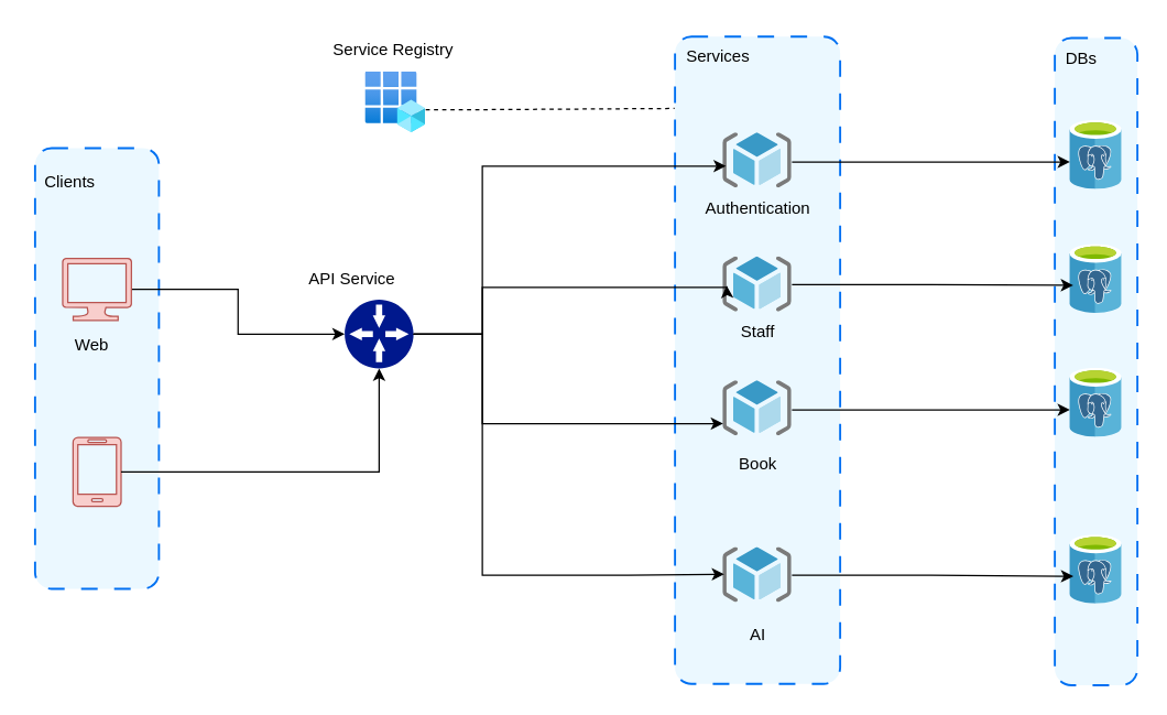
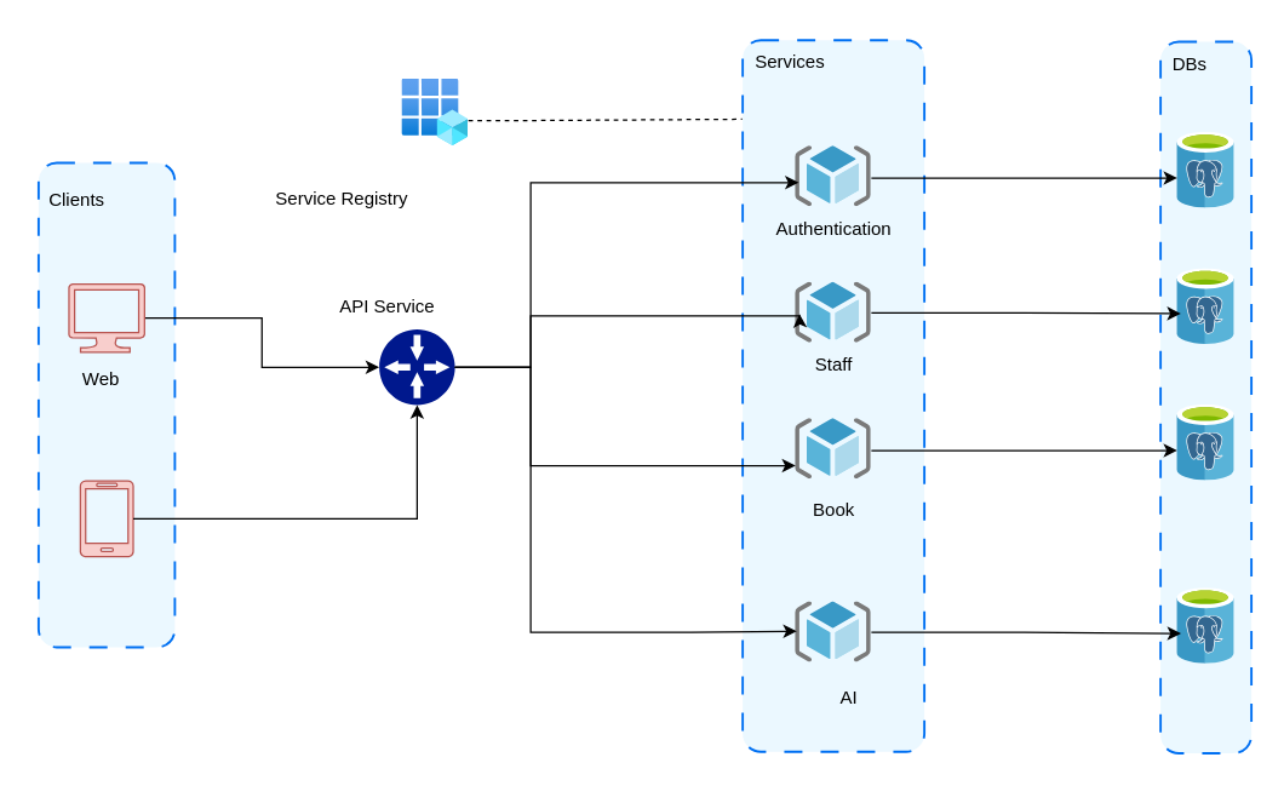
  <mxCell id="0" />
  <mxCell id="1" parent="0" />
  <mxCell id="2" value="" style="rounded=1;whiteSpace=wrap;html=1;strokeColor=#0070F2;fillColor=#EBF8FF;arcSize=24;absoluteArcSize=1;imageWidth=64;imageHeight=64;strokeWidth=1.5;dashed=1;dashPattern=8 8;" parent="1" vertex="1"><mxGeometry x="25" y="107" width="90" height="320" as="geometry" /></mxCell>
  <mxCell id="3" value="" style="rounded=1;whiteSpace=wrap;html=1;strokeColor=#0070F2;fillColor=#EBF8FF;arcSize=24;absoluteArcSize=1;imageWidth=64;imageHeight=64;strokeWidth=1.5;dashed=1;dashPattern=8 8;" parent="1" vertex="1"><mxGeometry x="766" y="27" width="60" height="470" as="geometry" /></mxCell>
  <mxCell id="4" value="" style="image;sketch=0;aspect=fixed;html=1;points=[];align=center;fontSize=12;image=img/lib/mscae/Azure_Database_for_PostgreSQL_servers.svg;" parent="1" vertex="1"><mxGeometry x="777" y="87" width="38" height="50" as="geometry" /></mxCell>
  <mxCell id="5" value="" style="image;sketch=0;aspect=fixed;html=1;points=[];align=center;fontSize=12;image=img/lib/mscae/Azure_Database_for_PostgreSQL_servers.svg;" parent="1" vertex="1"><mxGeometry x="777" y="177" width="38" height="50" as="geometry" /></mxCell>
  <mxCell id="6" value="" style="image;sketch=0;aspect=fixed;html=1;points=[];align=center;fontSize=12;image=img/lib/mscae/Azure_Database_for_PostgreSQL_servers.svg;" parent="1" vertex="1"><mxGeometry x="777" y="388" width="38" height="50" as="geometry" /></mxCell>
  <mxCell id="7" value="" style="sketch=0;aspect=fixed;pointerEvents=1;shadow=0;dashed=0;html=1;strokeColor=none;labelPosition=center;verticalLabelPosition=bottom;verticalAlign=top;align=center;fillColor=#00188D;shape=mxgraph.mscae.enterprise.gateway" parent="1" vertex="1"><mxGeometry x="250" y="217" width="50" height="50" as="geometry" /></mxCell>
  <mxCell id="8" value="" style="rounded=1;whiteSpace=wrap;html=1;strokeColor=#0070F2;fillColor=#EBF8FF;arcSize=24;absoluteArcSize=1;imageWidth=64;imageHeight=64;strokeWidth=1.5;dashed=1;dashPattern=8 8;" parent="1" vertex="1"><mxGeometry x="490" y="26" width="120" height="470" as="geometry" /></mxCell>
  <mxCell id="9" value="&lt;span style=&quot;color: rgba(0, 0, 0, 0); font-family: monospace; font-size: 0px; text-align: start; background-color: rgb(236, 236, 236);&quot;&gt;%3CmxGraphModel%3E%3Croot%3E%3CmxCell%20id%3D%220%22%2F%3E%3CmxCell%20id%3D%221%22%20parent%3D%220%22%2F%3E%3CmxCell%20id%3D%222%22%20value%3D%22%22%20style%3D%22image%3Bsketch%3D0%3Baspect%3Dfixed%3Bhtml%3D1%3Bpoints%3D%5B%5D%3Balign%3Dcenter%3BfontSize%3D12%3Bimage%3Dimg%2Flib%2Fmscae%2FAzure_Database_for_PostgreSQL_servers.svg%3B%22%20vertex%3D%221%22%20parent%3D%221%22%3E%3CmxGeometry%20x%3D%22471%22%20y%3D%22130%22%20width%3D%2238%22%20height%3D%2250%22%20as%3D%22geometry%22%2F%3E%3C%2FmxCell%3E%3C%2Froot%3E%3C%2FmxGraphModel%3E&lt;/span&gt;" style="image;sketch=0;aspect=fixed;html=1;points=[];align=center;fontSize=12;image=img/lib/mscae/ResourceGroup.svg;" parent="1" vertex="1"><mxGeometry x="525" y="96" width="50" height="40" as="geometry" /></mxCell>
  <mxCell id="10" style="edgeStyle=orthogonalEdgeStyle;rounded=0;orthogonalLoop=1;jettySize=auto;html=1;entryX=0.062;entryY=0.591;entryDx=0;entryDy=0;entryPerimeter=0;" parent="1" source="11" target="5" edge="1"><mxGeometry relative="1" as="geometry"><mxPoint x="600" y="217" as="targetPoint" /></mxGeometry></mxCell>
  <mxCell id="11" value="&lt;span style=&quot;color: rgba(0, 0, 0, 0); font-family: monospace; font-size: 0px; text-align: start; background-color: rgb(236, 236, 236);&quot;&gt;%3CmxGraphModel%3E%3Croot%3E%3CmxCell%20id%3D%220%22%2F%3E%3CmxCell%20id%3D%221%22%20parent%3D%220%22%2F%3E%3CmxCell%20id%3D%222%22%20value%3D%22%22%20style%3D%22image%3Bsketch%3D0%3Baspect%3Dfixed%3Bhtml%3D1%3Bpoints%3D%5B%5D%3Balign%3Dcenter%3BfontSize%3D12%3Bimage%3Dimg%2Flib%2Fmscae%2FAzure_Database_for_PostgreSQL_servers.svg%3B%22%20vertex%3D%221%22%20parent%3D%221%22%3E%3CmxGeometry%20x%3D%22471%22%20y%3D%22130%22%20width%3D%2238%22%20height%3D%2250%22%20as%3D%22geometry%22%2F%3E%3C%2FmxCell%3E%3C%2Froot%3E%3C%2FmxGraphModel%3E&lt;/span&gt;" style="image;sketch=0;aspect=fixed;html=1;points=[];align=center;fontSize=12;image=img/lib/mscae/ResourceGroup.svg;" parent="1" vertex="1"><mxGeometry x="525" y="186" width="50" height="40" as="geometry" /></mxCell>
  <mxCell id="12" style="edgeStyle=orthogonalEdgeStyle;rounded=0;orthogonalLoop=1;jettySize=auto;html=1;entryX=0.065;entryY=0.598;entryDx=0;entryDy=0;entryPerimeter=0;" parent="1" source="13" target="6" edge="1"><mxGeometry relative="1" as="geometry"><mxPoint x="590" y="477" as="targetPoint" /></mxGeometry></mxCell>
  <mxCell id="13" value="&lt;span style=&quot;color: rgba(0, 0, 0, 0); font-family: monospace; font-size: 0px; text-align: start; background-color: rgb(236, 236, 236);&quot;&gt;%3CmxGraphModel%3E%3Croot%3E%3CmxCell%20id%3D%220%22%2F%3E%3CmxCell%20id%3D%221%22%20parent%3D%220%22%2F%3E%3CmxCell%20id%3D%222%22%20value%3D%22%22%20style%3D%22image%3Bsketch%3D0%3Baspect%3Dfixed%3Bhtml%3D1%3Bpoints%3D%5B%5D%3Balign%3Dcenter%3BfontSize%3D12%3Bimage%3Dimg%2Flib%2Fmscae%2FAzure_Database_for_PostgreSQL_servers.svg%3B%22%20vertex%3D%221%22%20parent%3D%221%22%3E%3CmxGeometry%20x%3D%22471%22%20y%3D%22130%22%20width%3D%2238%22%20height%3D%2250%22%20as%3D%22geometry%22%2F%3E%3C%2FmxCell%3E%3C%2Froot%3E%3C%2FmxGraphModel%3E&lt;/span&gt;" style="image;sketch=0;aspect=fixed;html=1;points=[];align=center;fontSize=12;image=img/lib/mscae/ResourceGroup.svg;" parent="1" vertex="1"><mxGeometry x="525" y="397" width="50" height="40" as="geometry" /></mxCell>
  <mxCell id="14" value="API Service" style="text;html=1;align=center;verticalAlign=middle;resizable=0;points=[];autosize=1;strokeColor=none;fillColor=none;" parent="1" vertex="1"><mxGeometry x="210" y="187" width="90" height="30" as="geometry" /></mxCell>
  <mxCell id="15" style="edgeStyle=orthogonalEdgeStyle;rounded=0;orthogonalLoop=1;jettySize=auto;html=1;entryX=0.051;entryY=0.521;entryDx=0;entryDy=0;entryPerimeter=0;" parent="1" source="7" target="11" edge="1"><mxGeometry relative="1" as="geometry"><Array as="points"><mxPoint x="350" y="242" /><mxPoint x="350" y="208" /></Array></mxGeometry></mxCell>
  <mxCell id="16" style="edgeStyle=orthogonalEdgeStyle;rounded=0;orthogonalLoop=1;jettySize=auto;html=1;entryX=0.015;entryY=0.484;entryDx=0;entryDy=0;entryPerimeter=0;" parent="1" source="7" target="13" edge="1"><mxGeometry relative="1" as="geometry"><mxPoint x="410" y="397" as="targetPoint" /><Array as="points"><mxPoint x="350" y="242" /><mxPoint x="350" y="417" /><mxPoint x="456" y="417" /></Array></mxGeometry></mxCell>
  <mxCell id="17" style="edgeStyle=elbowEdgeStyle;rounded=0;orthogonalLoop=1;jettySize=auto;html=1;entryX=0.041;entryY=0.601;entryDx=0;entryDy=0;entryPerimeter=0;" parent="1" source="7" target="9" edge="1"><mxGeometry relative="1" as="geometry"><mxPoint x="400" y="117" as="targetPoint" /><Array as="points"><mxPoint x="350" y="177" /></Array></mxGeometry></mxCell>
  <mxCell id="18" value="Authentication" style="text;html=1;align=center;verticalAlign=middle;resizable=0;points=[];autosize=1;strokeColor=none;fillColor=none;" parent="1" vertex="1"><mxGeometry x="500" y="136" width="100" height="30" as="geometry" /></mxCell>
  <mxCell id="19" style="edgeStyle=orthogonalEdgeStyle;rounded=0;orthogonalLoop=1;jettySize=auto;html=1;" parent="1" source="20" target="25" edge="1"><mxGeometry relative="1" as="geometry"><mxPoint x="610" y="297" as="targetPoint" /><Array as="points"><mxPoint x="610" y="297" /><mxPoint x="610" y="297" /></Array></mxGeometry></mxCell>
  <mxCell id="20" value="&lt;span style=&quot;color: rgba(0, 0, 0, 0); font-family: monospace; font-size: 0px; text-align: start; background-color: rgb(236, 236, 236);&quot;&gt;%3CmxGraphModel%3E%3Croot%3E%3CmxCell%20id%3D%220%22%2F%3E%3CmxCell%20id%3D%221%22%20parent%3D%220%22%2F%3E%3CmxCell%20id%3D%222%22%20value%3D%22%22%20style%3D%22image%3Bsketch%3D0%3Baspect%3Dfixed%3Bhtml%3D1%3Bpoints%3D%5B%5D%3Balign%3Dcenter%3BfontSize%3D12%3Bimage%3Dimg%2Flib%2Fmscae%2FAzure_Database_for_PostgreSQL_servers.svg%3B%22%20vertex%3D%221%22%20parent%3D%221%22%3E%3CmxGeometry%20x%3D%22471%22%20y%3D%22130%22%20width%3D%2238%22%20height%3D%2250%22%20as%3D%22geometry%22%2F%3E%3C%2FmxCell%3E%3C%2Froot%3E%3C%2FmxGraphModel%3E&lt;/span&gt;" style="image;sketch=0;aspect=fixed;html=1;points=[];align=center;fontSize=12;image=img/lib/mscae/ResourceGroup.svg;" parent="1" vertex="1"><mxGeometry x="525" y="276" width="50" height="40" as="geometry" /></mxCell>
  <mxCell id="21" value="Book" style="text;html=1;align=center;verticalAlign=middle;resizable=0;points=[];autosize=1;strokeColor=none;fillColor=none;" parent="1" vertex="1"><mxGeometry x="525" y="322" width="50" height="30" as="geometry" /></mxCell>
- <mxCell id="22" value="AI" style="text;html=1;align=center;verticalAlign=middle;resizable=0;points=[];autosize=1;strokeColor=none;fillColor=none;" parent="1" vertex="1"><mxGeometry x="535" y="446" width="30" height="30" as="geometry" /></mxCell>
+ <mxCell id="22" value="AI" style="text;html=1;align=center;verticalAlign=middle;resizable=0;points=[];autosize=1;strokeColor=none;fillColor=none;" parent="1" vertex="1"><mxGeometry x="545" y="446" width="30" height="30" as="geometry" /></mxCell>
  <mxCell id="23" style="edgeStyle=orthogonalEdgeStyle;rounded=0;orthogonalLoop=1;jettySize=auto;html=1;" parent="1" source="7" target="20" edge="1"><mxGeometry relative="1" as="geometry"><mxPoint x="400" y="307" as="targetPoint" /><Array as="points"><mxPoint x="350" y="242" /><mxPoint x="350" y="307" /></Array></mxGeometry></mxCell>
  <mxCell id="24" style="edgeStyle=orthogonalEdgeStyle;rounded=0;orthogonalLoop=1;jettySize=auto;html=1;" parent="1" source="9" target="4" edge="1"><mxGeometry relative="1" as="geometry"><mxPoint x="560" y="117" as="targetPoint" /><Array as="points"><mxPoint x="610" y="117" /><mxPoint x="610" y="117" /></Array></mxGeometry></mxCell>
  <mxCell id="25" value="" style="image;sketch=0;aspect=fixed;html=1;points=[];align=center;fontSize=12;image=img/lib/mscae/Azure_Database_for_PostgreSQL_servers.svg;" parent="1" vertex="1"><mxGeometry x="777" y="267" width="38" height="50" as="geometry" /></mxCell>
  <mxCell id="26" value="Staff" style="text;html=1;align=center;verticalAlign=middle;resizable=0;points=[];autosize=1;strokeColor=none;fillColor=none;" parent="1" vertex="1"><mxGeometry x="525" y="226" width="50" height="30" as="geometry" /></mxCell>
  <mxCell id="27" value="Services" style="text;html=1;align=center;verticalAlign=middle;resizable=0;points=[];autosize=1;strokeColor=none;fillColor=none;" parent="1" vertex="1"><mxGeometry x="486" y="26" width="70" height="30" as="geometry" /></mxCell>
  <mxCell id="28" value="DBs" style="text;html=1;align=center;verticalAlign=middle;resizable=0;points=[];autosize=1;strokeColor=none;fillColor=none;" parent="1" vertex="1"><mxGeometry x="760" y="27" width="50" height="30" as="geometry" /></mxCell>
  <mxCell id="29" value="" style="verticalLabelPosition=bottom;html=1;verticalAlign=top;align=center;strokeColor=#b85450;fillColor=#f8cecc;shape=mxgraph.azure.mobile;pointerEvents=1;" parent="1" vertex="1"><mxGeometry x="52.5" y="317" width="35" height="50" as="geometry" /></mxCell>
  <mxCell id="30" style="edgeStyle=orthogonalEdgeStyle;rounded=0;orthogonalLoop=1;jettySize=auto;html=1;" parent="1" source="31" target="7" edge="1"><mxGeometry relative="1" as="geometry" /></mxCell>
  <mxCell id="31" value="" style="verticalLabelPosition=bottom;html=1;verticalAlign=top;align=center;strokeColor=#b85450;fillColor=#f8cecc;shape=mxgraph.azure.computer;pointerEvents=1;" parent="1" vertex="1"><mxGeometry x="45" y="187" width="50" height="45" as="geometry" /></mxCell>
  <mxCell id="32" value="Web" style="text;html=1;align=center;verticalAlign=middle;resizable=0;points=[];autosize=1;strokeColor=none;fillColor=none;" parent="1" vertex="1"><mxGeometry x="41" y="235" width="50" height="30" as="geometry" /></mxCell>
  <mxCell id="33" value="Clients" style="text;html=1;align=center;verticalAlign=middle;resizable=0;points=[];autosize=1;strokeColor=none;fillColor=none;" parent="1" vertex="1"><mxGeometry x="20" y="117" width="60" height="30" as="geometry" /></mxCell>
  <mxCell id="34" style="edgeStyle=orthogonalEdgeStyle;rounded=0;orthogonalLoop=1;jettySize=auto;html=1;entryX=0.5;entryY=1;entryDx=0;entryDy=0;entryPerimeter=0;" parent="1" source="29" target="7" edge="1"><mxGeometry relative="1" as="geometry" /></mxCell>
  <mxCell id="35" value="" style="image;aspect=fixed;html=1;points=[];align=center;fontSize=12;image=img/lib/azure2/identity/App_Registrations.svg;" parent="1" vertex="1"><mxGeometry x="265.15" y="51.6" width="43.7" height="44.4" as="geometry" /></mxCell>
  <mxCell id="36" style="edgeStyle=orthogonalEdgeStyle;rounded=0;orthogonalLoop=1;jettySize=auto;html=1;endArrow=none;endFill=0;dashed=1;entryX=-0.003;entryY=0.111;entryDx=0;entryDy=0;entryPerimeter=0;" parent="1" source="35" target="8" edge="1"><mxGeometry relative="1" as="geometry"><mxPoint x="410" y="79" as="targetPoint" /><Array as="points"><mxPoint x="355" y="79" /><mxPoint x="414" y="79" /></Array></mxGeometry></mxCell>
- <mxCell id="37" value="Service Registry" style="text;html=1;align=center;verticalAlign=middle;resizable=0;points=[];autosize=1;strokeColor=none;fillColor=none;" parent="1" vertex="1"><mxGeometry x="230" y="20.6" width="110" height="30" as="geometry" /></mxCell>
+ <mxCell id="37" value="Service Registry" style="text;html=1;align=center;verticalAlign=middle;resizable=0;points=[];autosize=1;strokeColor=none;fillColor=none;" parent="1" vertex="1"><mxGeometry x="170" y="115.6" width="110" height="30" as="geometry" /></mxCell>
